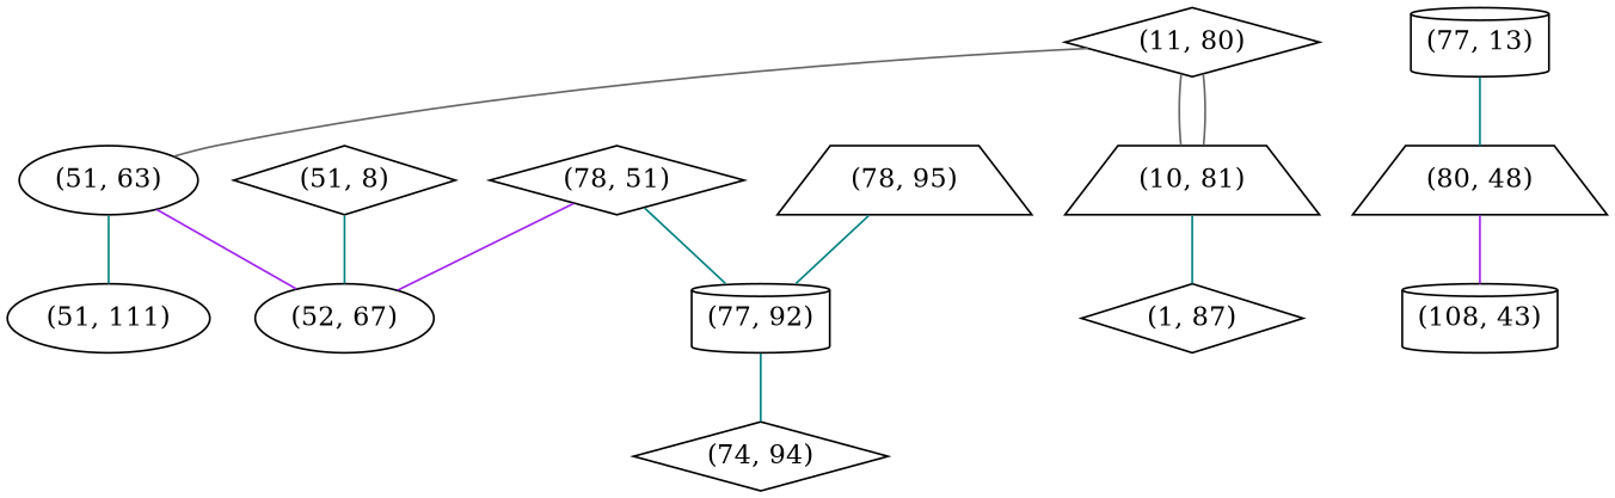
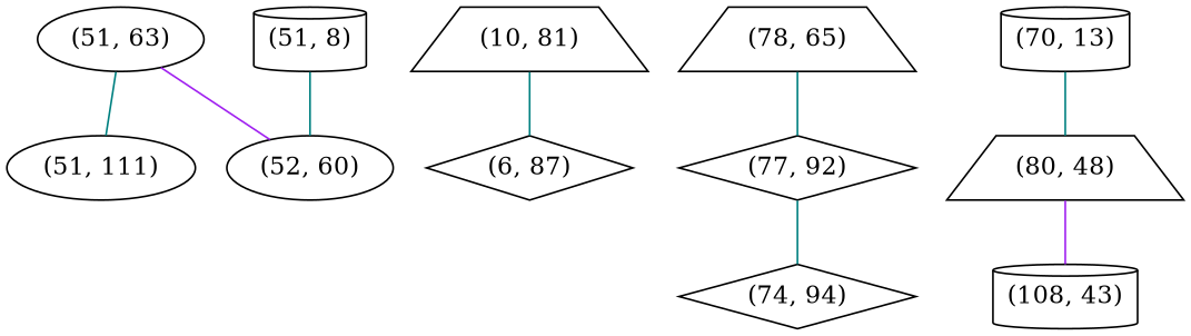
  graph {
    node [shape=diamond]
    edge [color=teal weight=1]
    "(51, 63)" [shape=ellipse]
-   "(11, 80)"
    "(10, 81)" [shape=trapezium]
    "(51, 111)" [shape=ellipse]
-   "(52, 60)" [shape=ellipse label="(52, 67)"]
-   "(6, 87)" [label="(1, 87)"]
-   "(51, 8)"
-   "(78, 95)" [shape=trapezium]
-   "(77, 92)" [shape=cylinder]
+   "(52, 60)" [shape=ellipse]
+   "(6, 87)"
+   "(51, 8)" [shape=cylinder]
+   "(78, 95)" [shape=trapezium label="(78, 65)"]
+   "(77, 92)"
    "(74, 94)"
-   "(77, 13)" [shape=cylinder]
+   "(77, 13)" [shape=cylinder label="(70, 13)"]
    "(80, 48)" [shape=trapezium]
    "(108, 43)" [shape=cylinder]
-   "(78, 51)"
    "(51, 63)" -- "(51, 111)"
    "(51, 63)" -- "(52, 60)" [color=purple]
-   "(11, 80)" -- "(51, 63)" [color=gray40]
-   "(11, 80)" -- "(10, 81)" [color=gray40]
-   "(11, 80)" -- "(10, 81)" [color=gray40]
    "(10, 81)" -- "(6, 87)"
    "(51, 8)" -- "(52, 60)"
    "(78, 95)" -- "(77, 92)"
    "(77, 92)" -- "(74, 94)"
    "(77, 13)" -- "(80, 48)"
    "(80, 48)" -- "(108, 43)" [color=purple]
-   "(78, 51)" -- "(52, 60)" [color=purple]
-   "(78, 51)" -- "(77, 92)"
  }
